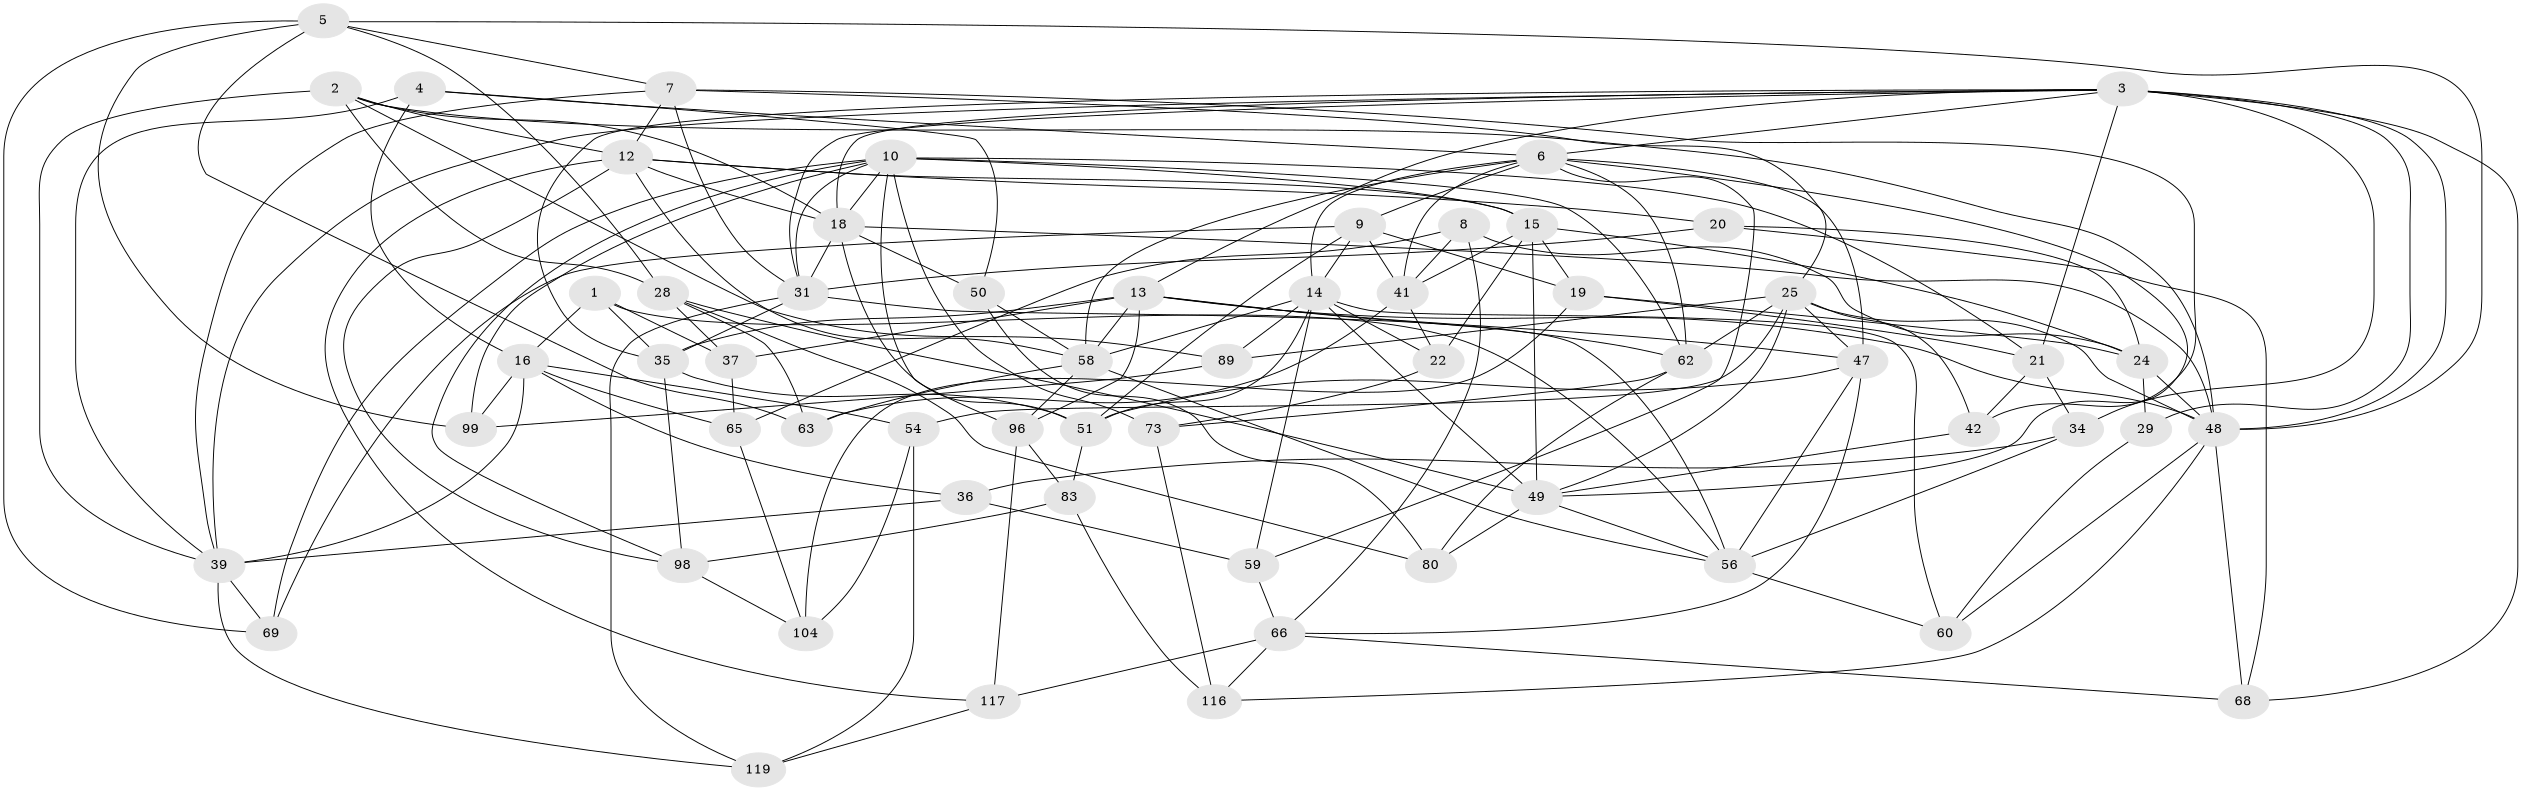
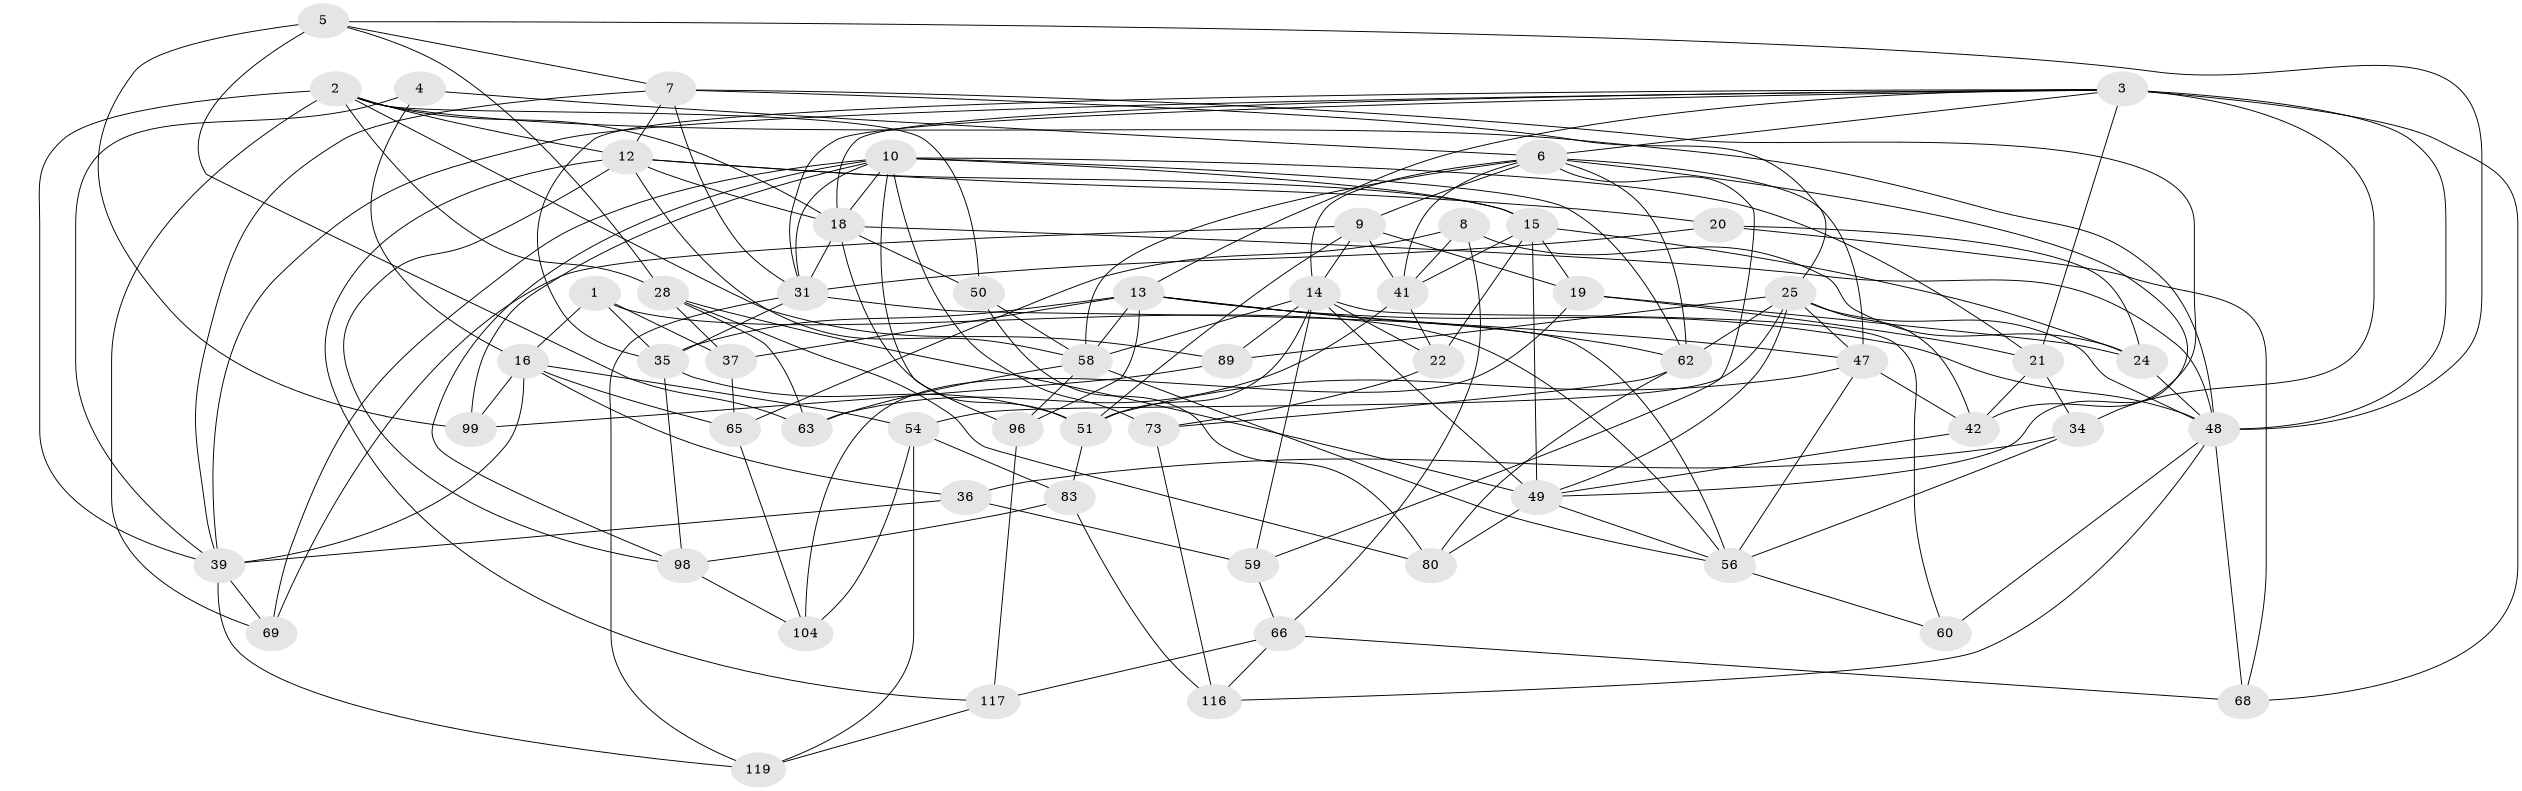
  graph {
    node [color=gray90 style=filled]
    16 [super="+46+64"]
    39 [super="+103+70"]
    99
    65
    36
    54 [super="+91"]
    1
    35 [super="+97"]
    37
    56 [super="+105"]
    51 [super="+95"]
    98 [super="+101"]
    60
    2 [super="+71"]
    12 [super="+93+45"]
    18 [super="+22"]
    28 [super="+38"]
    48 [super="+76+58+82"]
    89
    n20 [label=58 super="+75"]
    15 [super="+44+113"]
    20
    117
    31 [super="+40+108"]
    50
    63
    49 [super="+118+90+61"]
    80
    69
    119
    68
    116
    3 [super="+94+43+27"]
    6 [super="+26+81"]
    13 [super="+87+86"]
    21 [super="+112"]
-   29
    34 [super="+106"]
    9 [super="+32+84"]
    14 [super="+55+23+17"]
    41 [super="+109"]
    47 [super="+57"]
    59 [super="+85"]
    62 [super="+100"]
    96
    42
    4
    5 [super="+11"]
    7 [super="+88"]
    25 [super="+33"]
    19 [super="+67"]
    n52 [label=22]
    66 [super="+77"]
    73
    24 [super="+114"]
    8
    104
    83
    10 [super="+78+102"]
    16 -- 39
    16 -- 99
    16 -- 65
    16 -- 36
    16 -- 54 [weight=2]
    39 -- 69
    39 -- 119
    65 -- 104
    36 -- 39
    36 -- 59
    54 -- 119
    54 -- 104
-   96 -- 83
+   54 -- 83
    1 -- 16
    1 -- 35
    1 -- 37
    1 -- 56
    35 -- 51
    35 -- 98
    37 -- 65
    56 -- 60
    51 -- 83
    98 -- 104
    2 -- 39
    2 -- 12
    2 -- 18
    2 -- 28
    2 -- 48
    2 -- 89
    12 -- 98
    12 -- 18
    12 -- n20
    12 -- 15
    12 -- 20
    12 -- 117
    18 -- 51
    18 -- 48
    18 -- 31
    18 -- 50
    28 -- 37
    28 -- 63
    28 -- 49
    28 -- 80
    48 -- 60
    48 -- 68
    48 -- 116
    89 -- 99
    n20 -- 56
    n20 -- 63
    n20 -- 96
    15 -- 49
    15 -- 41
    15 -- 19 [weight=2]
    15 -- n52
    15 -- 24
    20 -- 31
    20 -- 68
    20 -- 24
    117 -- 119
    31 -- 35
    31 -- 56
    31 -- 119
    50 -- n20
    50 -- 80
    49 -- 56
    49 -- 80
    3 -- 39
    3 -- 35
    3 -- 18
    3 -- 48
    3 -- 31
    3 -- 68
    3 -- 6
    3 -- 13
    3 -- 21 [weight=2]
-   3 -- 29 [weight=2]
    3 -- 34 [weight=2]
    6 -- n20
    6 -- 49
    6 -- 9
    6 -- 14
    6 -- 41
    6 -- 47
    6 -- 59
    6 -- 62
    13 -- 35
    13 -- 37
    13 -- 48
    13 -- n20
    13 -- 47
    13 -- 62
    13 -- 96
    21 -- 34
    21 -- 42
-   29 -- 60
    34 -- 36
    34 -- 56 [weight=2]
    9 -- 51
    9 -- 69
    9 -- 14
    9 -- 41
    9 -- 19
    14 -- 51
    14 -- 60
    14 -- 89
    14 -- n20
    14 -- 49 [weight=2]
    14 -- 59 [weight=2]
    14 -- n52
    41 -- 63
    41 -- n52
    47 -- 56
    47 -- 51
-   47 -- 66
+   47 -- 42
    59 -- 66
    62 -- 80
    62 -- 73
    96 -- 117
    42 -- 49
    4 -- 16
    4 -- 39
-   4 -- 50
+   2 -- 50
    4 -- 6
    5 -- 99
    5 -- 28
    5 -- 48
    5 -- 63
-   5 -- 69
+   2 -- 69
    5 -- 7
    7 -- 39
    7 -- 12
    7 -- 31
    7 -- 42
    7 -- 25
    25 -- 54
    25 -- 48
    25 -- 89
    25 -- 49
    25 -- 47
    25 -- 62
    25 -- 42
    19 -- 21
    19 -- 24
    19 -- 104
    n52 -- 73
    66 -- 117
    66 -- 68
    66 -- 116
    73 -- 116
    24 -- 48
-   24 -- 29
    8 -- 65
    8 -- 41
    8 -- 66
    8 -- 24
    83 -- 98
    83 -- 116
    10 -- 99
    10 -- 98
    10 -- 18
    10 -- 15
    10 -- 31
    10 -- 69
    10 -- 21
    10 -- 62
    10 -- 96
    10 -- 73
  }
